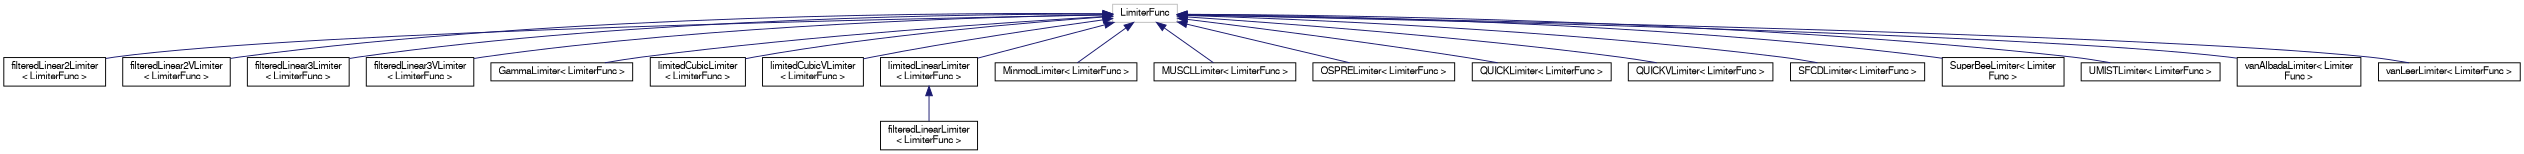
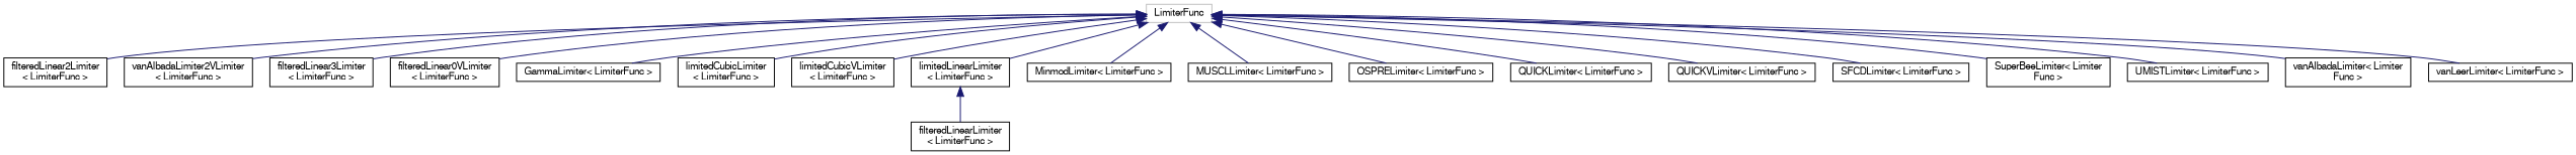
  digraph {
    rankdir=TB
    node [color=black fontname=FreeSans fontsize=10 shape=record]
    edge [color=midnightblue dir=back fontname=FreeSans fontsize=10 labelfontname=FreeSans labelfontsize=10 style=solid]
    n1 [color=grey75 height=0.2 label=LimiterFunc width=0.4]
    n2 [height=0.2 label="filteredLinear2Limiter\l\< LimiterFunc \>" width=0.4]
-   n3 [height=0.2 label="filteredLinear2VLimiter\l\< LimiterFunc \>" width=0.4]
+   n3 [height=0.2 label="vanAlbadaLimiter2VLimiter\l\< LimiterFunc \>" width=0.4]
    n4 [height=0.2 label="filteredLinear3Limiter\l\< LimiterFunc \>" width=0.4]
-   n5 [height=0.2 label="filteredLinear3VLimiter\l\< LimiterFunc \>" width=0.4]
+   n5 [height=0.2 label="filteredLinear0VLimiter\l\< LimiterFunc \>" width=0.4]
    n6 [height=0.2 label="GammaLimiter\< LimiterFunc \>" width=0.4]
    n7 [height=0.2 label="limitedCubicLimiter\l\< LimiterFunc \>" width=0.4]
    n8 [height=0.2 label="limitedCubicVLimiter\l\< LimiterFunc \>" width=0.4]
    n9 [height=0.2 label="limitedLinearLimiter\l\< LimiterFunc \>" width=0.4]
    n10 [height=0.2 label="MinmodLimiter\< LimiterFunc \>" width=0.4]
    n11 [height=0.2 label="MUSCLLimiter\< LimiterFunc \>" width=0.4]
    n12 [height=0.2 label="OSPRELimiter\< LimiterFunc \>" width=0.4]
    n13 [height=0.2 label="QUICKLimiter\< LimiterFunc \>" width=0.4]
    n14 [height=0.2 label="QUICKVLimiter\< LimiterFunc \>" width=0.4]
    n15 [height=0.2 label="SFCDLimiter\< LimiterFunc \>" width=0.4]
    n16 [height=0.2 label="SuperBeeLimiter\< Limiter\lFunc \>" width=0.4]
    n17 [height=0.2 label="UMISTLimiter\< LimiterFunc \>" width=0.4]
    n18 [height=0.2 label="vanAlbadaLimiter\< Limiter\lFunc \>" width=0.4]
    n19 [height=0.2 label="vanLeerLimiter\< LimiterFunc \>" width=0.4]
    n20 [height=0.2 label="filteredLinearLimiter\l\< LimiterFunc \>" width=0.4]
    n1 -> n2
    n1 -> n3
    n1 -> n4
    n1 -> n5
    n1 -> n6
    n1 -> n7
    n1 -> n8
    n1 -> n9
    n1 -> n10
    n1 -> n11
    n1 -> n12
    n1 -> n13
    n1 -> n14
    n1 -> n15
    n1 -> n16
    n1 -> n17
    n1 -> n18
    n1 -> n19
    n9 -> n20
  }
